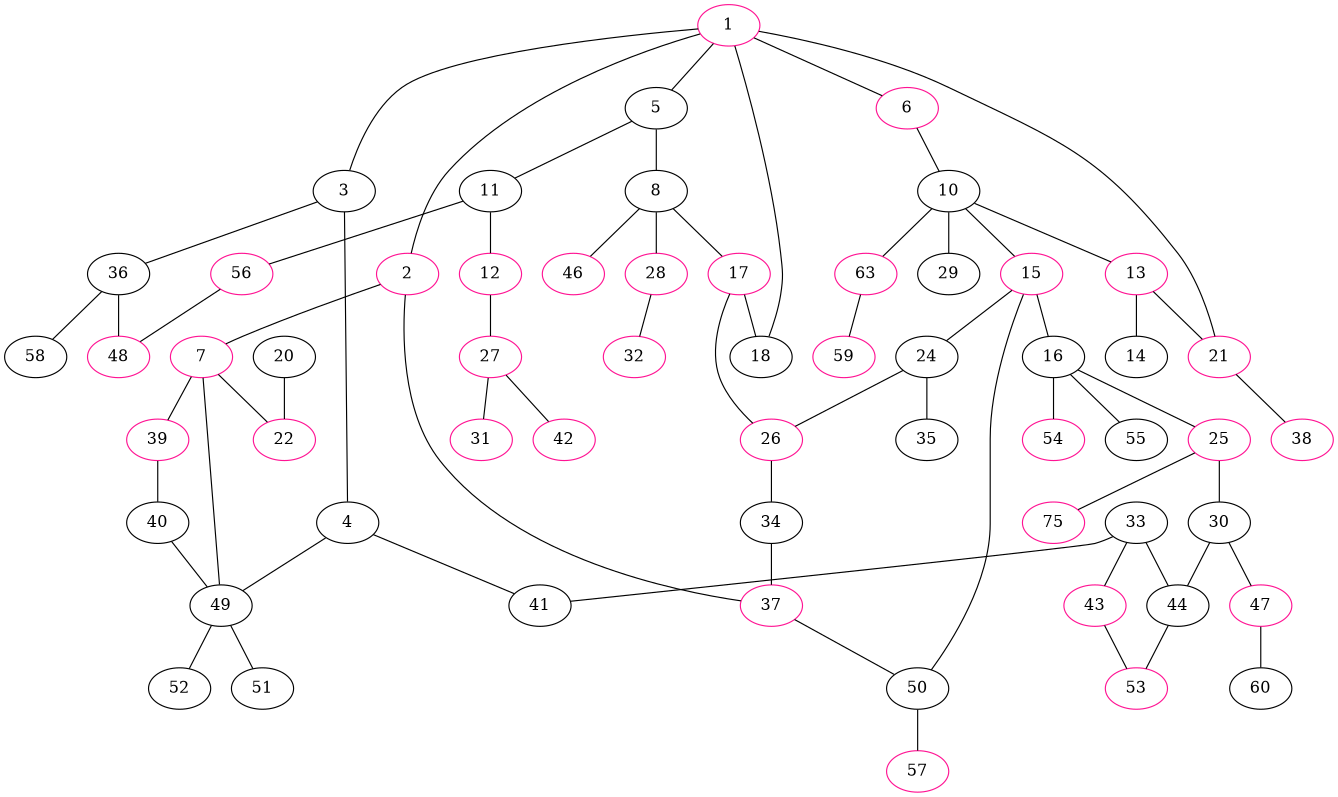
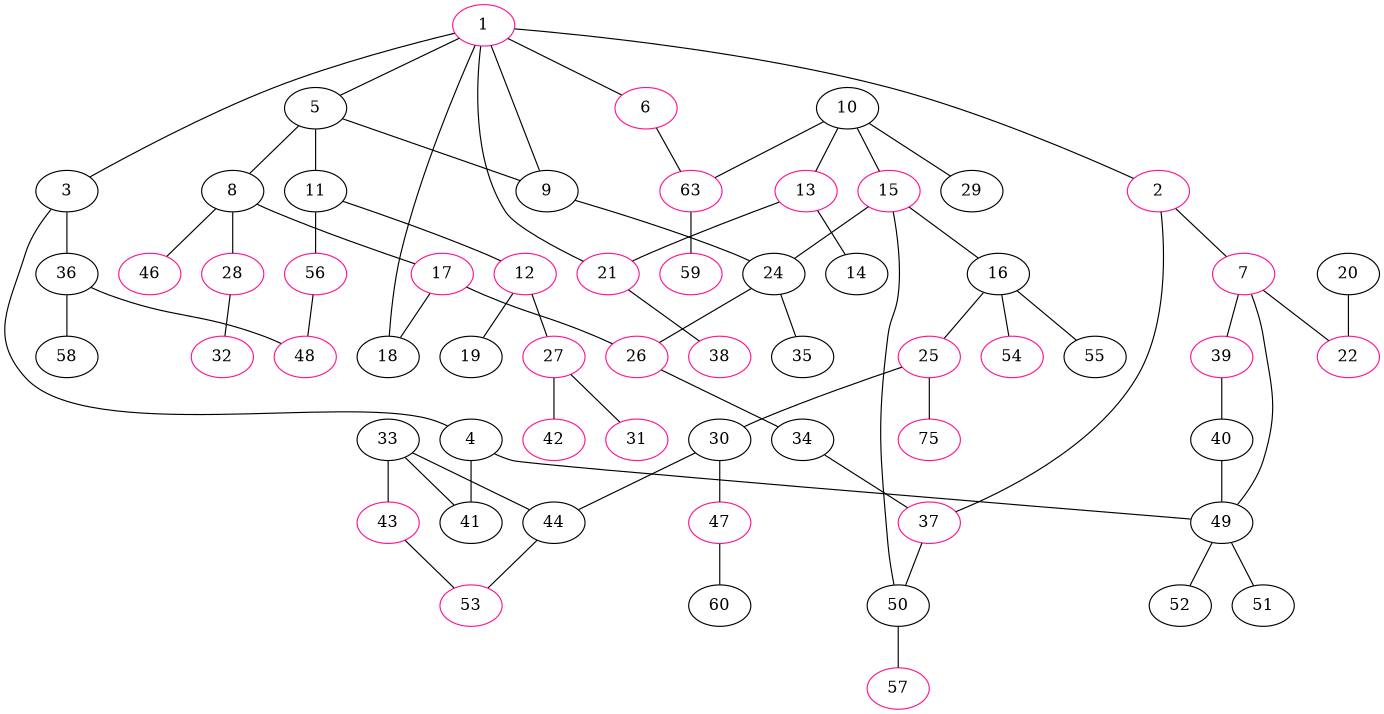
  graph {
    node [color=deeppink]
    1
    2
    3 [color=black]
    5 [color=black]
    6
+   9 [color=black]
    18 [color=black]
    21
    7
    37
    4 [color=black]
    36 [color=black]
    8 [color=black]
    11 [color=black]
    10 [color=black]
    24 [color=black]
    33 [color=black]
    41 [color=black]
    44 [color=black]
    43
    49 [color=black]
    39
    22
    50 [color=black]
    48
    58 [color=black]
    17
    28
    46
    12
    56
    13
    15
    n34 [label=63]
    29 [color=black]
    26
    35 [color=black]
    53
    51 [color=black]
    52 [color=black]
    20 [color=black]
    40 [color=black]
    57
    32
+   19 [color=black]
    27
    14 [color=black]
    16 [color=black]
    59
    34 [color=black]
    38
    25
    54
    55 [color=black]
    31
    42
    30 [color=black]
    n58 [label=75]
    47
    60 [color=black]
    1 -- 2
    1 -- 3
    1 -- 5
    1 -- 6
+   1 -- 9
    1 -- 18
    1 -- 21
    2 -- 7
    2 -- 37
    3 -- 4
    3 -- 36
+   5 -- 9
    5 -- 8
    5 -- 11
-   6 -- 10
+   6 -- n34
+   9 -- 24
    21 -- 38
    7 -- 49
    7 -- 39
    7 -- 22
    37 -- 50
    4 -- 41
    4 -- 49
    36 -- 48
    36 -- 58
    8 -- 17
    8 -- 28
    8 -- 46
    11 -- 12
    11 -- 56
    10 -- 13
    10 -- 15
    10 -- n34
    10 -- 29
    24 -- 26
    24 -- 35
    33 -- 41
    33 -- 44
    33 -- 43
    44 -- 53
    43 -- 53
    49 -- 51
    49 -- 52
    39 -- 40
    50 -- 57
    17 -- 18
    17 -- 26
    28 -- 32
+   12 -- 19
    12 -- 27
    56 -- 48
    13 -- 21
    13 -- 14
    15 -- 24
    15 -- 50
    15 -- 16
    n34 -- 59
    26 -- 34
    20 -- 22
    40 -- 49
    27 -- 31
    27 -- 42
    16 -- 25
    16 -- 54
    16 -- 55
    34 -- 37
    25 -- 30
    25 -- n58
    30 -- 44
    30 -- 47
    47 -- 60
  }
